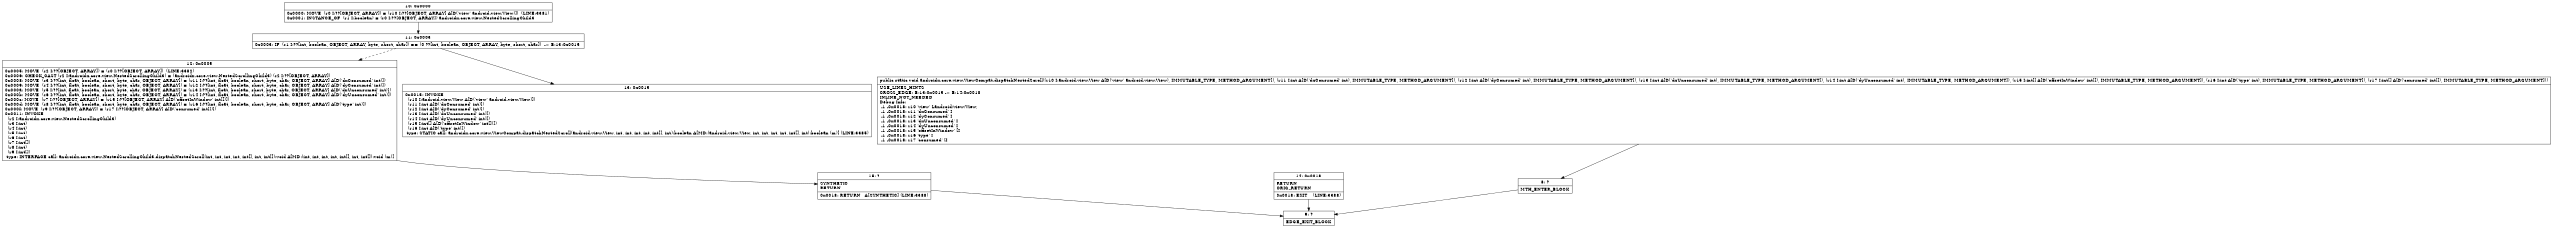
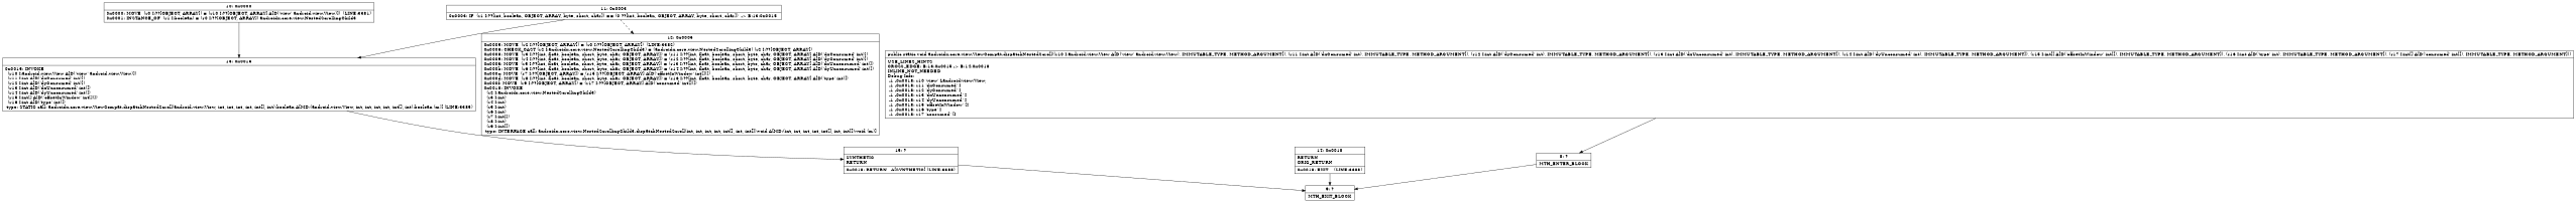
  digraph {
    node [shape=record]
    n1 [label="{8\:\ ?|MTH_ENTER_BLOCK\l}"]
-   n2 [label="{9\:\ ?|EDGE_EXIT_BLOCK\l}"]
+   n2 [label="{9\:\ ?|MTH_EXIT_BLOCK\l}"]
    n3 [label="{10\:\ 0x0000|0x0000: MOVE  (r0 I:??[OBJECT, ARRAY]) = (r10 I:??[OBJECT, ARRAY] A[D('view' android.view.View)])  (LINE:3381)\l0x0001: INSTANCE_OF  (r1 I:boolean) = (r0 I:??[OBJECT, ARRAY]) androidx.core.view.NestedScrollingChild3 \l}"]
    n4 [label="{11\:\ 0x0003|0x0003: IF  (r1 I:??[int, boolean, OBJECT, ARRAY, byte, short, char]) == (0 ??[int, boolean, OBJECT, ARRAY, byte, short, char])  \-\> B:13:0x0015 \l}"]
-   n5 [label="{12\:\ 0x0005|0x0005: MOVE  (r2 I:??[OBJECT, ARRAY]) = (r0 I:??[OBJECT, ARRAY])  (LINE:3382)\l0x0006: CHECK_CAST (r2 I:androidx.core.view.NestedScrollingChild3) = (androidx.core.view.NestedScrollingChild3) (r2 I:??[OBJECT, ARRAY]) \l0x0008: MOVE  (r3 I:??[int, float, boolean, short, byte, char, OBJECT, ARRAY]) = (r11 I:??[int, float, boolean, short, byte, char, OBJECT, ARRAY] A[D('dxConsumed' int)]) \l0x0009: MOVE  (r4 I:??[int, float, boolean, short, byte, char, OBJECT, ARRAY]) = (r12 I:??[int, float, boolean, short, byte, char, OBJECT, ARRAY] A[D('dyConsumed' int)]) \l0x000a: MOVE  (r5 I:??[int, float, boolean, short, byte, char, OBJECT, ARRAY]) = (r13 I:??[int, float, boolean, short, byte, char, OBJECT, ARRAY] A[D('dxUnconsumed' int)]) \l0x000b: MOVE  (r6 I:??[int, float, boolean, short, byte, char, OBJECT, ARRAY]) = (r14 I:??[int, float, boolean, short, byte, char, OBJECT, ARRAY] A[D('dyUnconsumed' int)]) \l0x000c: MOVE  (r7 I:??[OBJECT, ARRAY]) = (r15 I:??[OBJECT, ARRAY] A[D('offsetInWindow' int[])]) \l0x000d: MOVE  (r8 I:??[int, float, boolean, short, byte, char, OBJECT, ARRAY]) = (r16 I:??[int, float, boolean, short, byte, char, OBJECT, ARRAY] A[D('type' int)]) \l0x000f: MOVE  (r9 I:??[OBJECT, ARRAY]) = (r17 I:??[OBJECT, ARRAY] A[D('consumed' int[])]) \l0x0011: INVOKE  \l  (r2 I:androidx.core.view.NestedScrollingChild3)\l  (r3 I:int)\l  (r4 I:int)\l  (r5 I:int)\l  (r6 I:int)\l  (r7 I:int[])\l  (r8 I:int)\l  (r9 I:int[])\l type: INTERFACE call: androidx.core.view.NestedScrollingChild3.dispatchNestedScroll(int, int, int, int, int[], int, int[]):void A[MD:(int, int, int, int, int[], int, int[]):void (m)]\l}"]
+   n5 [label="{12\:\ 0x0005|0x0005: MOVE  (r2 I:??[OBJECT, ARRAY]) = (r0 I:??[OBJECT, ARRAY])  (LINE:3382)\l0x0006: CHECK_CAST (r2 I:androidx.core.view.NestedScrollingChild3) = (androidx.core.view.NestedScrollingChild3) (r2 I:??[OBJECT, ARRAY]) \l0x0008: MOVE  (r3 I:??[int, float, boolean, short, byte, char, OBJECT, ARRAY]) = (r11 I:??[int, float, boolean, short, byte, char, OBJECT, ARRAY] A[D('dxConsumed' int)]) \l0x0009: MOVE  (r4 I:??[int, float, boolean, short, byte, char, OBJECT, ARRAY]) = (r12 I:??[int, float, boolean, short, byte, char, OBJECT, ARRAY] A[D('dyConsumed' int)]) \l0x000a: MOVE  (r5 I:??[int, float, boolean, short, byte, char, OBJECT, ARRAY]) = (r13 I:??[int, float, boolean, short, byte, char, OBJECT, ARRAY] A[D('dxUnconsumed' int)]) \l0x000b: MOVE  (r6 I:??[int, float, boolean, short, byte, char, OBJECT, ARRAY]) = (r14 I:??[int, float, boolean, short, byte, char, OBJECT, ARRAY] A[D('dyUnconsumed' int)]) \l0x000c: MOVE  (r7 I:??[OBJECT, ARRAY]) = (r15 I:??[OBJECT, ARRAY] A[D('offsetInWindow' int[])]) \l0x000d: MOVE  (r8 I:??[int, float, boolean, short, byte, char, OBJECT, ARRAY]) = (r16 I:??[int, float, boolean, short, byte, char, OBJECT, ARRAY] A[D('type' int)]) \l0x000f: MOVE  (r9 I:??[OBJECT, ARRAY]) = (r17 I:??[OBJECT, ARRAY] A[D('consumed' int[])]) \l0x0018: INVOKE  \l  (r2 I:androidx.core.view.NestedScrollingChild3)\l  (r3 I:int)\l  (r4 I:int)\l  (r5 I:int)\l  (r6 I:int)\l  (r7 I:int[])\l  (r8 I:int)\l  (r9 I:int[])\l type: INTERFACE call: androidx.core.view.NestedScrollingChild3.dispatchNestedScroll(int, int, int, int, int[], int, int[]):void A[MD:(int, int, int, int, int[], int, int[]):void (m)]\l}"]
    n6 [label="{13\:\ 0x0015|0x0015: INVOKE  \l  (r10 I:android.view.View A[D('view' android.view.View)])\l  (r11 I:int A[D('dxConsumed' int)])\l  (r12 I:int A[D('dyConsumed' int)])\l  (r13 I:int A[D('dxUnconsumed' int)])\l  (r14 I:int A[D('dyUnconsumed' int)])\l  (r15 I:int[] A[D('offsetInWindow' int[])])\l  (r16 I:int A[D('type' int)])\l type: STATIC call: androidx.core.view.ViewCompat.dispatchNestedScroll(android.view.View, int, int, int, int, int[], int):boolean A[MD:(android.view.View, int, int, int, int, int[], int):boolean (m)] (LINE:3385)\l}"]
    n7 [label="{15\:\ ?|SYNTHETIC\lRETURN\l|0x0018: RETURN   A[SYNTHETIC] (LINE:3388)\l}"]
    n8 [label="{14\:\ 0x0018|RETURN\lORIG_RETURN\l|0x0018: EXIT    (LINE:3388)\l}"]
    n9 [label="{public static void androidx.core.view.ViewCompat.dispatchNestedScroll((r10 I:android.view.View A[D('view' android.view.View), IMMUTABLE_TYPE, METHOD_ARGUMENT]), (r11 I:int A[D('dxConsumed' int), IMMUTABLE_TYPE, METHOD_ARGUMENT]), (r12 I:int A[D('dyConsumed' int), IMMUTABLE_TYPE, METHOD_ARGUMENT]), (r13 I:int A[D('dxUnconsumed' int), IMMUTABLE_TYPE, METHOD_ARGUMENT]), (r14 I:int A[D('dyUnconsumed' int), IMMUTABLE_TYPE, METHOD_ARGUMENT]), (r15 I:int[] A[D('offsetInWindow' int[]), IMMUTABLE_TYPE, METHOD_ARGUMENT]), (r16 I:int A[D('type' int), IMMUTABLE_TYPE, METHOD_ARGUMENT]), (r17 I:int[] A[D('consumed' int[]), IMMUTABLE_TYPE, METHOD_ARGUMENT]))  | USE_LINES_HINTS\lCROSS_EDGE: B:13:0x0015 \-\> B:14:0x0018\lINLINE_NOT_NEEDED\lDebug Info:\l  \-1 \-0x0018: r10 'view' Landroid\/view\/View;\l  \-1 \-0x0018: r11 'dxConsumed' I\l  \-1 \-0x0018: r12 'dyConsumed' I\l  \-1 \-0x0018: r13 'dxUnconsumed' I\l  \-1 \-0x0018: r14 'dyUnconsumed' I\l  \-1 \-0x0018: r15 'offsetInWindow' [I\l  \-1 \-0x0018: r16 'type' I\l  \-1 \-0x0018: r17 'consumed' [I\l}"]
    n1 -> n2
-   n3 -> n4
+   n3 -> n6
    n4 -> n5 [style=dashed]
    n4 -> n6
-   n5 -> n7
+   n6 -> n7
    n7 -> n2
    n8 -> n2
    n9 -> n1
  }
